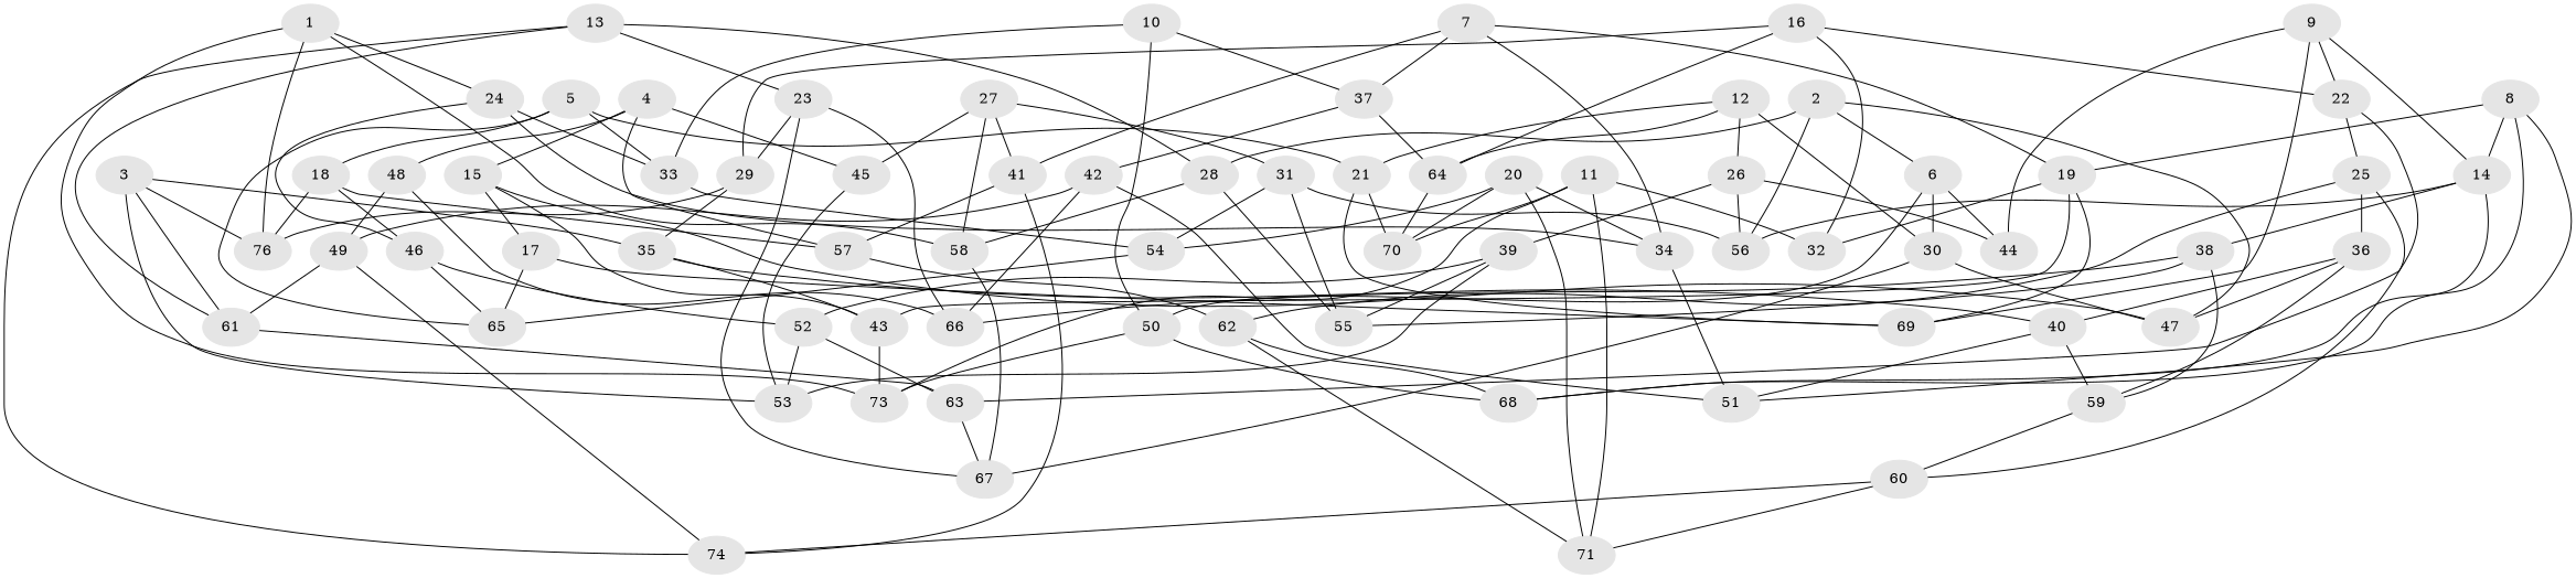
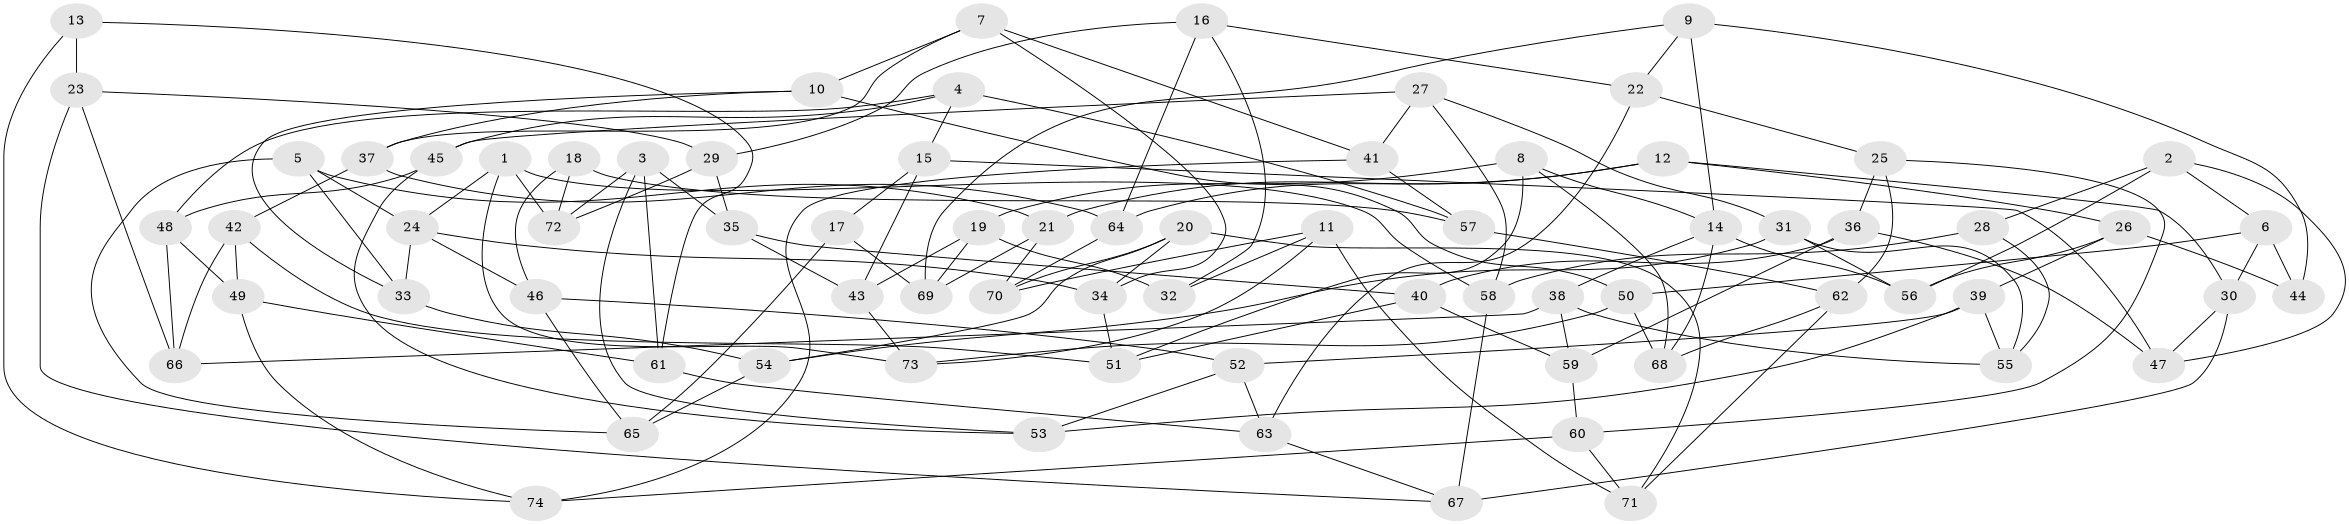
  graph {
    node [color=gray90 style=filled]
    1
    24
    58
-   72 [label=76]
+   72
    73
    33
    34
    46
    67
    2
    6
    28
    47
    56
    30
    44
    50
    55
    3
    35
    53
    61
    43
    40
    63
    4
    15
    45
    48
    57
    17
    66
    49
    62
    5
    18
    21
    65
    69
    70
    54
    68
    7
    10
    37
    41
    51
    64
    42
    74
    8
    14
    19
    38
    32
    9
    22
    25
    11
    71
    12
    26
    39
    13
    23
    29
    59
    16
    52
    20
    36
    60
    27
    31
    1 -- 24
    1 -- 58
    1 -- 72
    1 -- 73
    24 -- 33
    24 -- 34
    24 -- 46
    58 -- 67
    33 -- 54
    34 -- 51
    46 -- 65
    46 -- 52
    2 -- 6
    2 -- 28
    2 -- 47
    2 -- 56
    6 -- 30
    6 -- 44
    6 -- 50
    28 -- 58
    28 -- 55
    30 -- 67
    30 -- 47
    50 -- 73
    50 -- 68
    3 -- 72
    3 -- 35
    3 -- 53
    3 -- 61
    35 -- 43
    35 -- 40
    61 -- 63
    43 -- 73
    40 -- 51
    40 -- 59
    63 -- 67
    4 -- 15
    4 -- 45
    4 -- 48
    4 -- 57
    15 -- 47
    15 -- 43
    15 -- 17
    45 -- 53
+   45 -- 48
    48 -- 66
    48 -- 49
    57 -- 62
    17 -- 65
    17 -- 69
    49 -- 61
    49 -- 74
    62 -- 68
    62 -- 71
    5 -- 33
-   5 -- 18
+   5 -- 24
    5 -- 21
    5 -- 65
    18 -- 72
    18 -- 46
    18 -- 57
    21 -- 69
    21 -- 70
    54 -- 65
    7 -- 34
-   7 -- 19
+   7 -- 10
    7 -- 37
    7 -- 41
    10 -- 33
    10 -- 50
    10 -- 37
    37 -- 64
    37 -- 42
    41 -- 57
    41 -- 74
    64 -- 70
    42 -- 66
    42 -- 49
    42 -- 51
    8 -- 68
    8 -- 51
    8 -- 14
    8 -- 19
    14 -- 56
    14 -- 68
    14 -- 38
    19 -- 43
    19 -- 69
    19 -- 32
    38 -- 55
    38 -- 66
    38 -- 59
    9 -- 44
    9 -- 69
    9 -- 14
    9 -- 22
    22 -- 63
    22 -- 25
    25 -- 62
    25 -- 36
    25 -- 60
    11 -- 73
    11 -- 70
    11 -- 32
    11 -- 71
    12 -- 30
    12 -- 21
    12 -- 64
    12 -- 26
    26 -- 56
    26 -- 44
    26 -- 39
    39 -- 55
    39 -- 53
    39 -- 52
-   13 -- 28
    13 -- 61
    13 -- 74
    13 -- 23
    23 -- 67
    23 -- 66
    23 -- 29
    29 -- 72
    29 -- 35
    59 -- 60
    16 -- 64
    16 -- 32
    16 -- 22
    16 -- 29
    52 -- 53
    52 -- 63
    20 -- 34
    20 -- 70
    20 -- 54
    20 -- 71
    36 -- 47
    36 -- 40
    36 -- 59
    60 -- 74
    60 -- 71
    27 -- 58
    27 -- 45
    27 -- 41
    27 -- 31
    31 -- 56
    31 -- 55
    31 -- 54
  }
